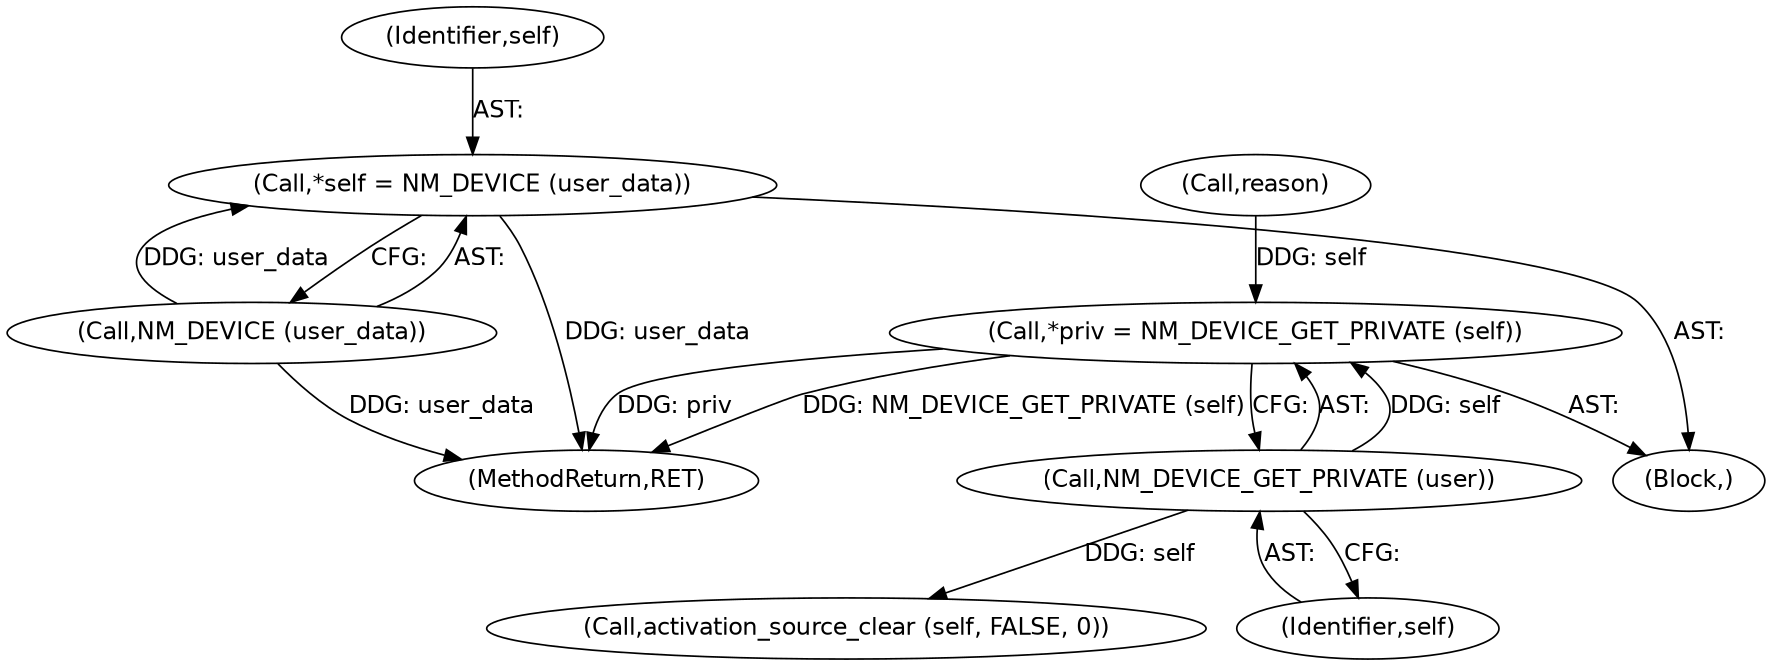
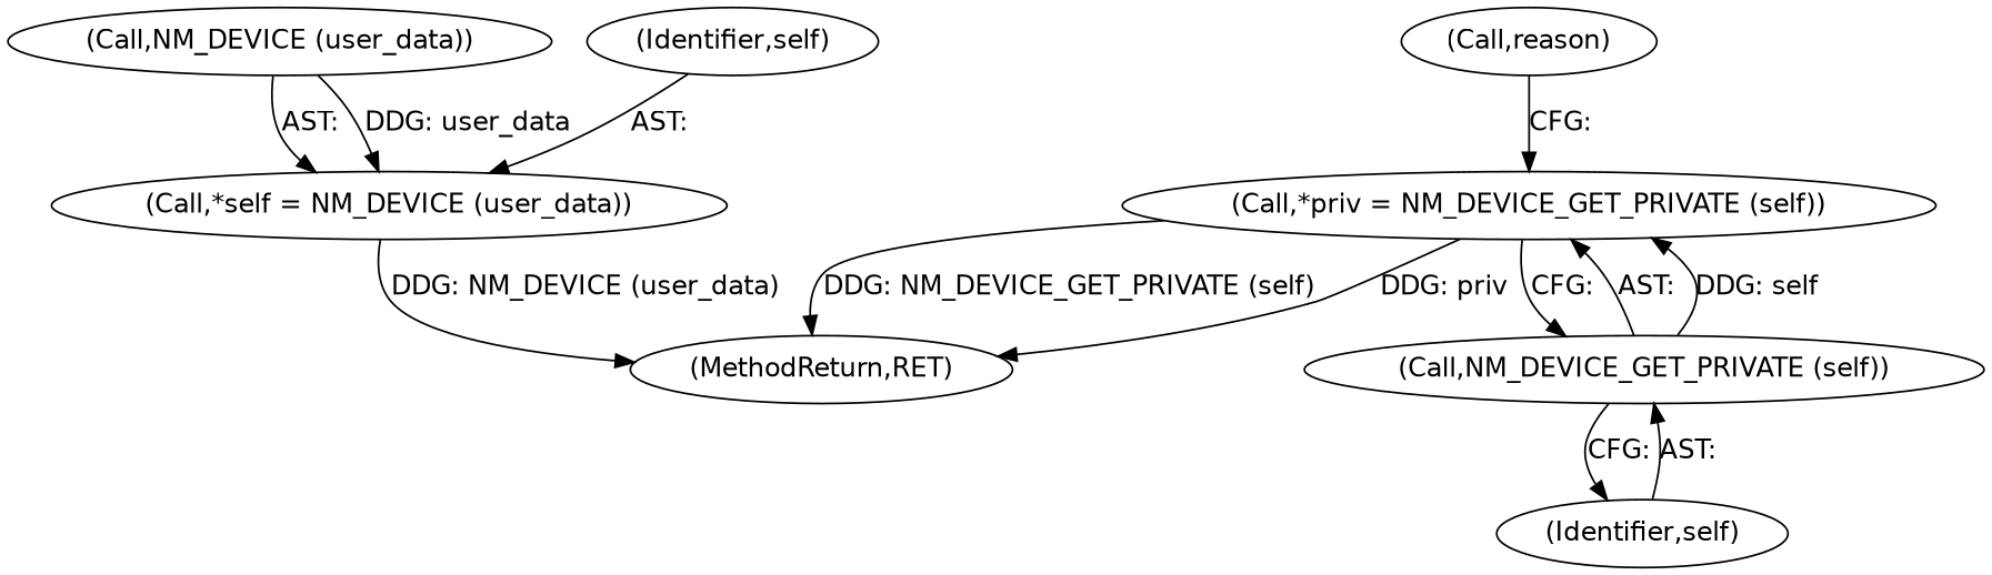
  digraph {
    fontname="DejaVu Sans"
    node [fontname="DejaVu Sans"]
    edge [fontname="DejaVu Sans"]
    n1 [label="(Call,*priv = NM_DEVICE_GET_PRIVATE (self))"]
-   n2 [label="(Call,NM_DEVICE_GET_PRIVATE (user))"]
+   n2 [label="(Call,NM_DEVICE_GET_PRIVATE (self))"]
    n3 [label="(MethodReturn,RET)"]
-   n4 [label="(Block,)"]
-   n5 [label="(Call,activation_source_clear (self, FALSE, 0))"]
    n6 [label="(Identifier,self)"]
    n7 [label="(Call,*self = NM_DEVICE (user_data))"]
    n8 [label="(Call,NM_DEVICE (user_data))"]
    n9 [label="(Identifier,self)"]
    n10 [label="(Call,reason)"]
    n1 -> n2 [label="CFG: "]
    n1 -> n3 [label="DDG: NM_DEVICE_GET_PRIVATE (self)"]
    n1 -> n3 [label="DDG: priv"]
-   n1 -> n4 [label="AST: "]
    n2 -> n1 [label="AST: "]
    n2 -> n1 [label="DDG: self"]
-   n2 -> n5 [label="DDG: self"]
    n2 -> n6 [label="CFG: "]
    n6 -> n2 [label="AST: "]
-   n7 -> n3 [label="DDG: user_data"]
-   n7 -> n4 [label="AST: "]
-   n7 -> n8 [label="CFG: "]
-   n8 -> n3 [label="DDG: user_data"]
+   n7 -> n3 [label="DDG: NM_DEVICE (user_data)"]
    n8 -> n7 [label="AST: "]
    n8 -> n7 [label="DDG: user_data"]
    n9 -> n7 [label="AST: "]
-   n10 -> n1 [label="DDG: self"]
+   n10 -> n1 [label="CFG: "]
  }
